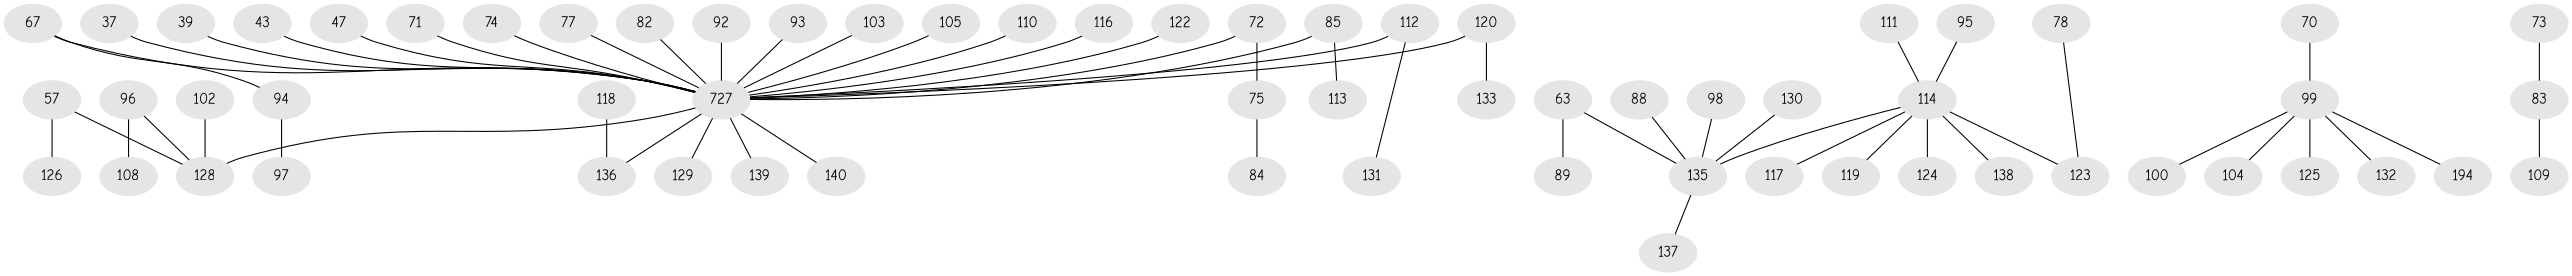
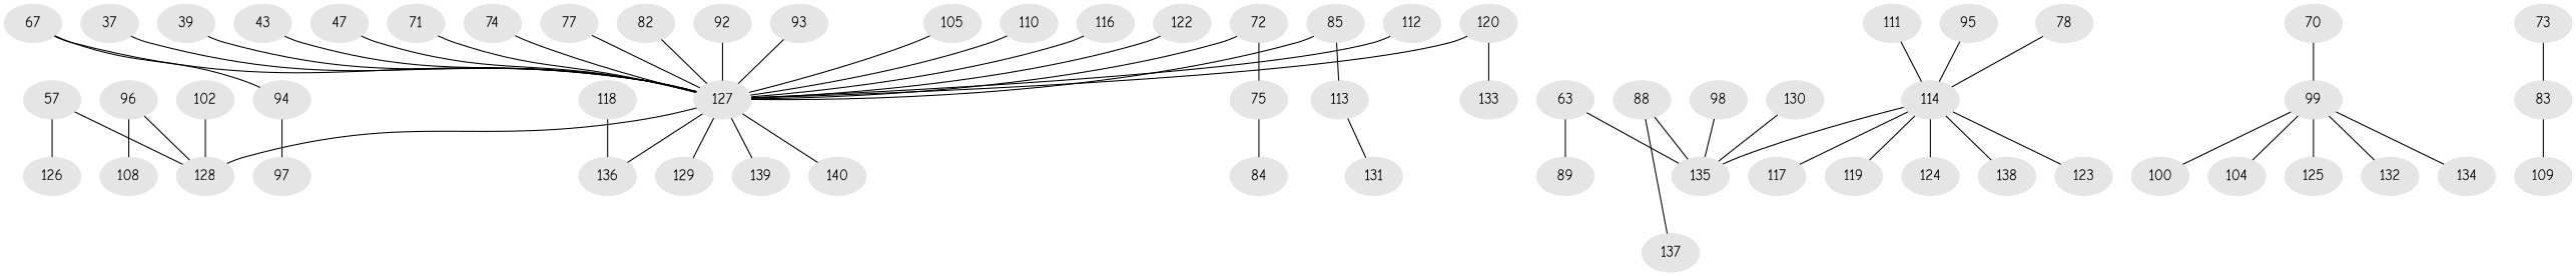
  graph {
    fontname="Comic Neue"
    node [color=gray90 fontname="Comic Neue" style=filled]
    edge [fontname="Comic Neue"]
-   127 [super="+36+87+27+58+42+66+32+86+35" label=727]
+   127 [super="+36+87+27+58+42+66+32+86+35"]
    128 [super="+33"]
    136 [super="+101"]
    129
    139
    140
    37
    39
    43
    47
    57
    126
    63
    89
    135 [super="+6+60"]
    137
    67
    94
    97
    99 [super="+11+65+80"]
    100
    104
    125
    132
-   134 [label=194]
+   134
    70
    71
    72 [super="+49"]
    75
    84
    73
    83
    109
    74
    77
    114 [super="+90+107+50+54+55"]
    117
    119
    123
    124
    138
    78
    82
    85
    113
    88
    92
    93
    95
    96 [super="+56"]
    108
    98
    102
-   103
    105
    110
    111
    112
    131
    116
    118
    120 [super="+30+62+106+81"]
    133
    122
    130
    127 -- 128
    127 -- 136
    127 -- 129
    127 -- 139
    127 -- 140
    37 -- 127
    39 -- 127
    43 -- 127
    47 -- 127
    57 -- 128
    57 -- 126
    63 -- 89
    63 -- 135
-   135 -- 137
+   88 -- 137
    67 -- 127
    67 -- 94
    94 -- 97
    99 -- 100
    99 -- 104
    99 -- 125
    99 -- 132
    99 -- 134
    70 -- 99
    71 -- 127
    72 -- 127
    72 -- 75
    75 -- 84
    73 -- 83
    83 -- 109
    74 -- 127
    77 -- 127
    114 -- 135
    114 -- 117
    114 -- 119
    114 -- 123
    114 -- 124
    114 -- 138
-   78 -- 123
+   78 -- 114
    82 -- 127
    85 -- 127
    85 -- 113
    88 -- 135
    92 -- 127
    93 -- 127
    95 -- 114
    96 -- 128
    96 -- 108
    98 -- 135
    102 -- 128
-   103 -- 127
    105 -- 127
    110 -- 127
    111 -- 114
    112 -- 127
-   112 -- 131
+   113 -- 131
    116 -- 127
    118 -- 136
    120 -- 127
    120 -- 133
    122 -- 127
    130 -- 135
  }
